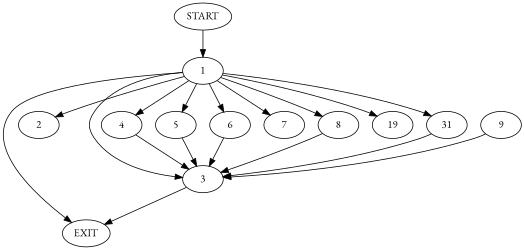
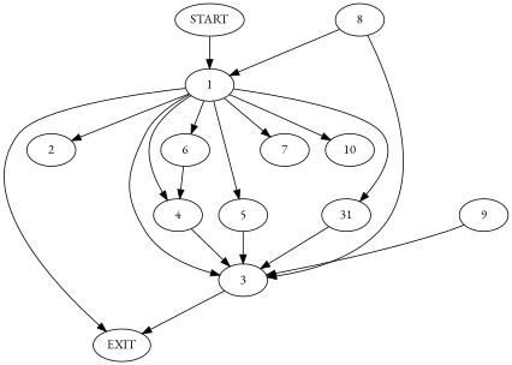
  digraph {
    fontname="EB Garamond"
    node [fontname="EB Garamond"]
    edge [fontname="EB Garamond"]
    n1 [label=START]
    1
    n3 [label=EXIT]
    2
    3
    4
    5
    6
    7
    8
-   10 [label=19]
+   10
    n12 [label=31]
    9
    n1 -> 1
    1 -> n3
    1 -> 2
    1 -> 3
    1 -> 4
    1 -> 5
    1 -> 6
    1 -> 7
-   1 -> 8
+   8 -> 1
    1 -> 10
    1 -> n12
    3 -> n3
    4 -> 3
    5 -> 3
-   6 -> 3
+   6 -> 4
    8 -> 3
    n12 -> 3
    9 -> 3
  }
